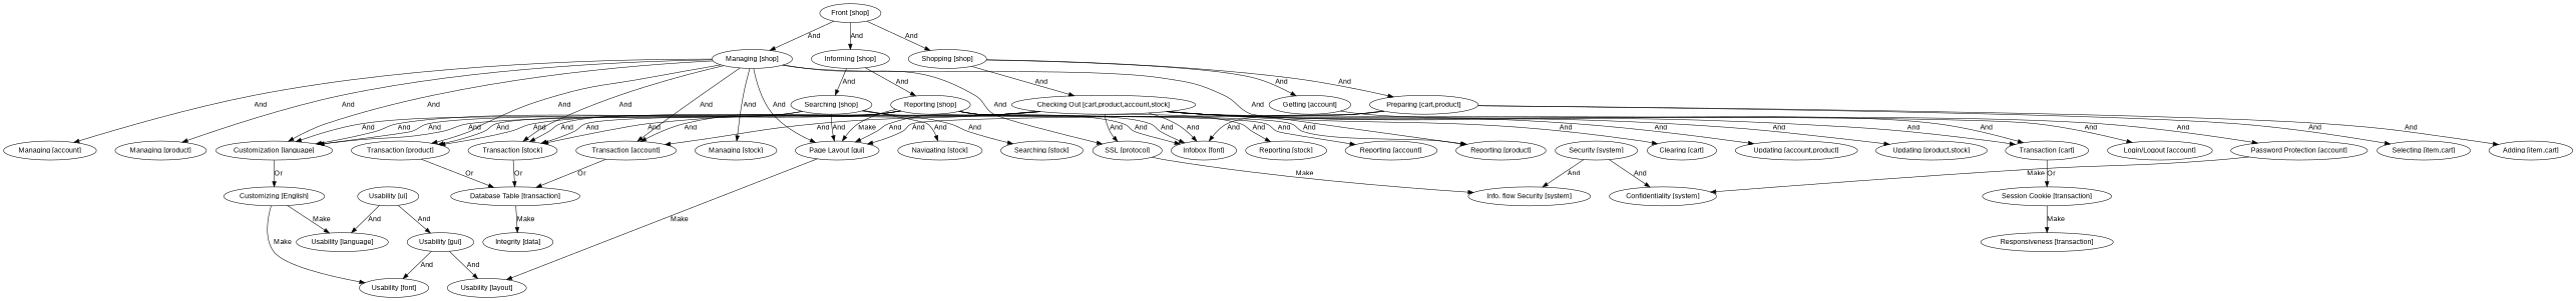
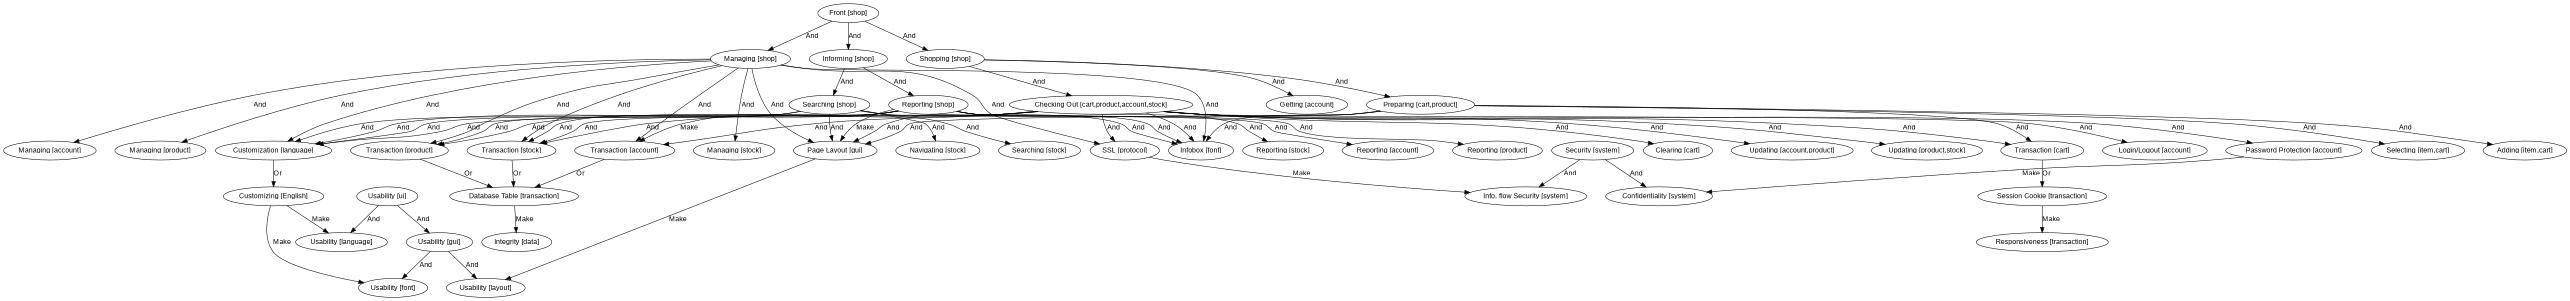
  digraph {
    fontname="Liberation Sans"
    node [fontname="Liberation Sans"]
    edge [fontname="Liberation Sans"]
    n1 [label="Clearing [cart]"]
    n2 [label="Updating [account,product]"]
    n3 [label="Updating [product,stock]"]
    n4 [label="Transaction [cart]"]
    n5 [label="Transaction [product]"]
    n6 [label="Transaction [stock]"]
    n7 [label="Login/Logout [account]"]
    n8 [label="Password Protection [account]"]
    n9 [label="SSL [protocol]"]
    n10 [label="Transaction [account]"]
    n11 [label="Page Layout [gui]"]
    n12 [label="Customization [language]"]
    n13 [label="Infobox [font]"]
    n14 [label="Checking Out [cart,product,account,stock]"]
    n15 [label="Getting [account]"]
    n16 [label="Preparing [cart,product]"]
    n17 [label="Reporting [account]"]
    n18 [label="Reporting [product]"]
    n19 [label="Reporting [stock]"]
    n20 [label="Searching [stock]"]
    n21 [label="Navigating [stock]"]
    n22 [label="Searching [shop]"]
    n23 [label="Reporting [shop]"]
    n24 [label="Usability [font]"]
    n25 [label="Usability [layout]"]
    n26 [label="Usability [gui]"]
    n27 [label="Usability [language]"]
    n28 [label="Confidentiality [system]"]
    n29 [label="Info. flow Security [system]"]
    n30 [label="Managing [stock]"]
    n31 [label="Managing [product]"]
    n32 [label="Managing [account]"]
    n33 [label="Selecting [item,cart]"]
    n34 [label="Adding [item,cart]"]
    n35 [label="Informing [shop]"]
    n36 [label="Shopping [shop]"]
    n37 [label="Managing [shop]"]
    n38 [label="Session Cookie [transaction]"]
    n39 [label="Database Table [transaction]"]
    n40 [label="Customizing [English]"]
    n41 [label="Security [system]"]
    n42 [label="Integrity [data]"]
    n43 [label="Usability [ui]"]
    n44 [label="Front [shop]"]
    n45 [label="Responsiveness [transaction]"]
    subgraph sub_1 {
      rank=same
      n1
      n2
      n3
      n4
      n5
      n6
      n7
      n8
      n9
      n10
      n11
      n12
      n13
    }
    subgraph sub_2 {
      rank=same
      n14
      n15
      n16
    }
    subgraph sub_3 {
      rank=same
      n5
      n6
      n10
      n11
      n12
      n13
      n17
      n18
      n19
    }
    subgraph sub_4 {
      rank=same
      n6
      n11
      n12
      n13
      n20
      n21
    }
    subgraph sub_5 {
      rank=same
      n22
      n23
    }
    subgraph sub_6 {
      rank=same
      n24
      n25
    }
    subgraph sub_7 {
      rank=same
      n26
      n27
    }
    subgraph sub_8 {
      rank=same
      n28
      n29
    }
    subgraph sub_9 {
      rank=same
      n5
      n6
      n9
      n10
      n11
      n12
      n13
      n30
      n31
      n32
    }
    subgraph sub_10 {
      rank=same
      n4
      n11
      n12
      n13
      n33
      n34
    }
    subgraph sub_11 {
      rank=same
      n35
      n36
      n37
    }
    n1 -> n2 [style=invis weight=1000]
    n2 -> n3 [style=invis weight=1000]
    n3 -> n4 [style=invis weight=1000]
    n4 -> n7 [style=invis weight=1000]
    n4 -> n33 [style=invis weight=1000]
    n4 -> n38 [label=Or]
    n5 -> n6 [style=invis weight=1000]
    n5 -> n6 [style=invis weight=1000]
    n5 -> n6 [style=invis weight=1000]
    n5 -> n39 [label=Or]
    n6 -> n10 [style=invis weight=1000]
    n6 -> n10 [style=invis weight=1000]
    n6 -> n10 [style=invis weight=1000]
    n6 -> n11 [style=invis weight=1000]
    n6 -> n39 [label=Or]
    n7 -> n8 [style=invis weight=1000]
    n8 -> n28 [label=Make]
    n9 -> n1 [style=invis weight=1000]
    n9 -> n29 [label=Make]
    n10 -> n11 [style=invis weight=1000]
    n10 -> n11 [style=invis weight=1000]
    n10 -> n30 [style=invis weight=1000]
    n10 -> n39 [label=Or]
    n11 -> n4 [style=invis weight=1000]
    n11 -> n9 [style=invis weight=1000]
    n11 -> n9 [style=invis weight=1000]
    n11 -> n19 [style=invis weight=1000]
    n11 -> n21 [style=invis weight=1000]
    n11 -> n25 [label=Make]
    n12 -> n5 [style=invis weight=1000]
    n12 -> n5 [style=invis weight=1000]
    n12 -> n5 [style=invis weight=1000]
    n12 -> n6 [style=invis weight=1000]
    n12 -> n11 [style=invis weight=1000]
    n12 -> n40 [label=Or]
    n13 -> n12 [style=invis weight=1000]
    n13 -> n12 [style=invis weight=1000]
    n13 -> n12 [style=invis weight=1000]
    n13 -> n12 [style=invis weight=1000]
    n13 -> n12 [style=invis weight=1000]
    n14 -> n1 [label=And]
    n14 -> n2 [label=And]
    n14 -> n3 [label=And]
    n14 -> n4 [label=And]
    n14 -> n5 [label=And]
    n14 -> n6 [label=And]
    n14 -> n7 [label=And]
    n14 -> n8 [label=And]
    n14 -> n9 [label=And]
    n14 -> n10 [label=And]
    n14 -> n11 [label=And]
    n14 -> n12 [label=And]
    n14 -> n13 [label=And]
    n14 -> n15 [style=invis weight=1000]
    n15 -> n16 [style=invis weight=1000]
-   n15 -> n4 [label=And]
+   n16 -> n4 [label=And]
    n16 -> n11 [label=And]
    n16 -> n12 [label=And]
    n16 -> n13 [label=And]
    n16 -> n33 [label=And]
    n16 -> n34 [label=And]
    n17 -> n18 [style=invis weight=1000]
    n19 -> n17 [style=invis weight=1000]
    n21 -> n20 [style=invis weight=1000]
    n22 -> n6 [label=And]
    n22 -> n11 [label=And]
    n22 -> n12 [label=And]
    n22 -> n13 [label=And]
    n22 -> n20 [label=And]
    n22 -> n21 [label=And]
    n22 -> n23 [style=invis weight=1000]
    n23 -> n5 [label=And]
    n23 -> n6 [label=And]
-   n23 -> n10 [label=And]
+   n23 -> n10 [label=Make]
    n23 -> n11 [label=Make]
    n23 -> n12 [label=And]
    n23 -> n13 [label=And]
    n23 -> n17 [label=And]
    n23 -> n18 [label=And]
    n23 -> n19 [label=And]
    n24 -> n25 [style=invis weight=1000]
    n26 -> n24 [label=And]
    n26 -> n25 [label=And]
    n27 -> n26 [style=invis weight=1000]
    n29 -> n28 [style=invis weight=1000]
    n30 -> n11 [style=invis weight=1000]
    n31 -> n13 [style=invis weight=1000]
    n32 -> n31 [style=invis weight=1000]
    n33 -> n34 [style=invis weight=1000]
    n35 -> n22 [label=And]
    n35 -> n23 [label=And]
    n35 -> n36 [style=invis weight=1000]
    n36 -> n14 [label=And]
    n36 -> n15 [label=And]
    n36 -> n16 [label=And]
    n37 -> n5 [label=And]
    n37 -> n6 [label=And]
    n37 -> n9 [label=And]
    n37 -> n10 [label=And]
    n37 -> n11 [label=And]
    n37 -> n12 [label=And]
-   n37 -> n18 [label=And]
+   n37 -> n13 [label=And]
    n37 -> n30 [label=And]
    n37 -> n31 [label=And]
    n37 -> n32 [label=And]
    n37 -> n35 [style=invis weight=1000]
    n38 -> n45 [label=Make]
    n39 -> n42 [label=Make]
    n40 -> n24 [label=Make]
    n40 -> n27 [label=Make]
    n41 -> n28 [label=And]
    n41 -> n29 [label=And]
    n43 -> n26 [label=And]
    n43 -> n27 [label=And]
    n44 -> n35 [label=And]
    n44 -> n36 [label=And]
    n44 -> n37 [label=And]
  }
